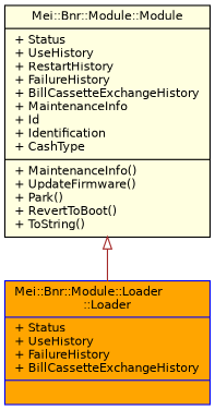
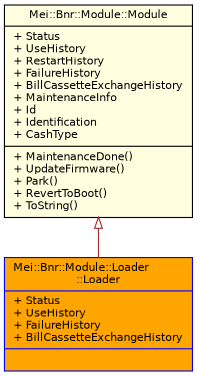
  digraph {
    node [fontname=Helvetica fontsize=10 shape=record style=filled]
    n1 [color=blue fillcolor=orange fontcolor=black height=0.2 label="{Mei::Bnr::Module::Loader\l::Loader\n|+ Status\l+ UseHistory\l+ FailureHistory\l+ BillCassetteExchangeHistory\l|}" width=0.4]
-   n2 [color=black fillcolor=lightyellow height=0.2 label="{Mei::Bnr::Module::Module\n|+ Status\l+ UseHistory\l+ RestartHistory\l+ FailureHistory\l+ BillCassetteExchangeHistory\l+ MaintenanceInfo\l+ Id\l+ Identification\l+ CashType\l|+ MaintenanceInfo()\l+ UpdateFirmware()\l+ Park()\l+ RevertToBoot()\l+ ToString()\l}" width=0.4]
+   n2 [color=black fillcolor=lightyellow height=0.2 label="{Mei::Bnr::Module::Module\n|+ Status\l+ UseHistory\l+ RestartHistory\l+ FailureHistory\l+ BillCassetteExchangeHistory\l+ MaintenanceInfo\l+ Id\l+ Identification\l+ CashType\l|+ MaintenanceDone()\l+ UpdateFirmware()\l+ Park()\l+ RevertToBoot()\l+ ToString()\l}" width=0.4]
    n2 -> n1 [arrowtail=onormal color=brown dir=back fontname=Helvetica fontsize=10 labelfontname=Helvetica labelfontsize=10 style=solid]
  }
